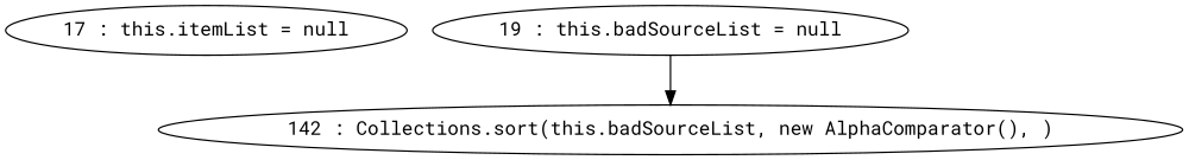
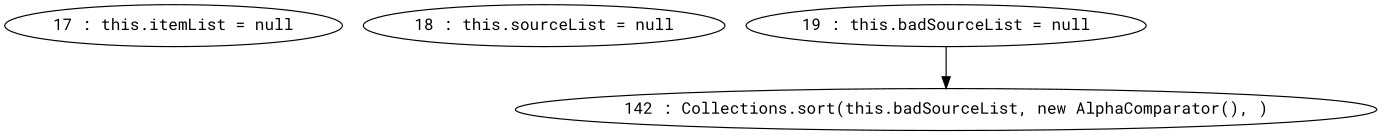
  digraph {
    fontname="Roboto Mono"
    node [fontname="Roboto Mono"]
    "17 : this.itemList = null"
+   "18 : this.sourceList = null"
    "19 : this.badSourceList = null"
    "142 : Collections.sort(this.badSourceList, new AlphaComparator(), )"
    "19 : this.badSourceList = null" -> "142 : Collections.sort(this.badSourceList, new AlphaComparator(), )" [fontname="Roboto Mono"]
  }
